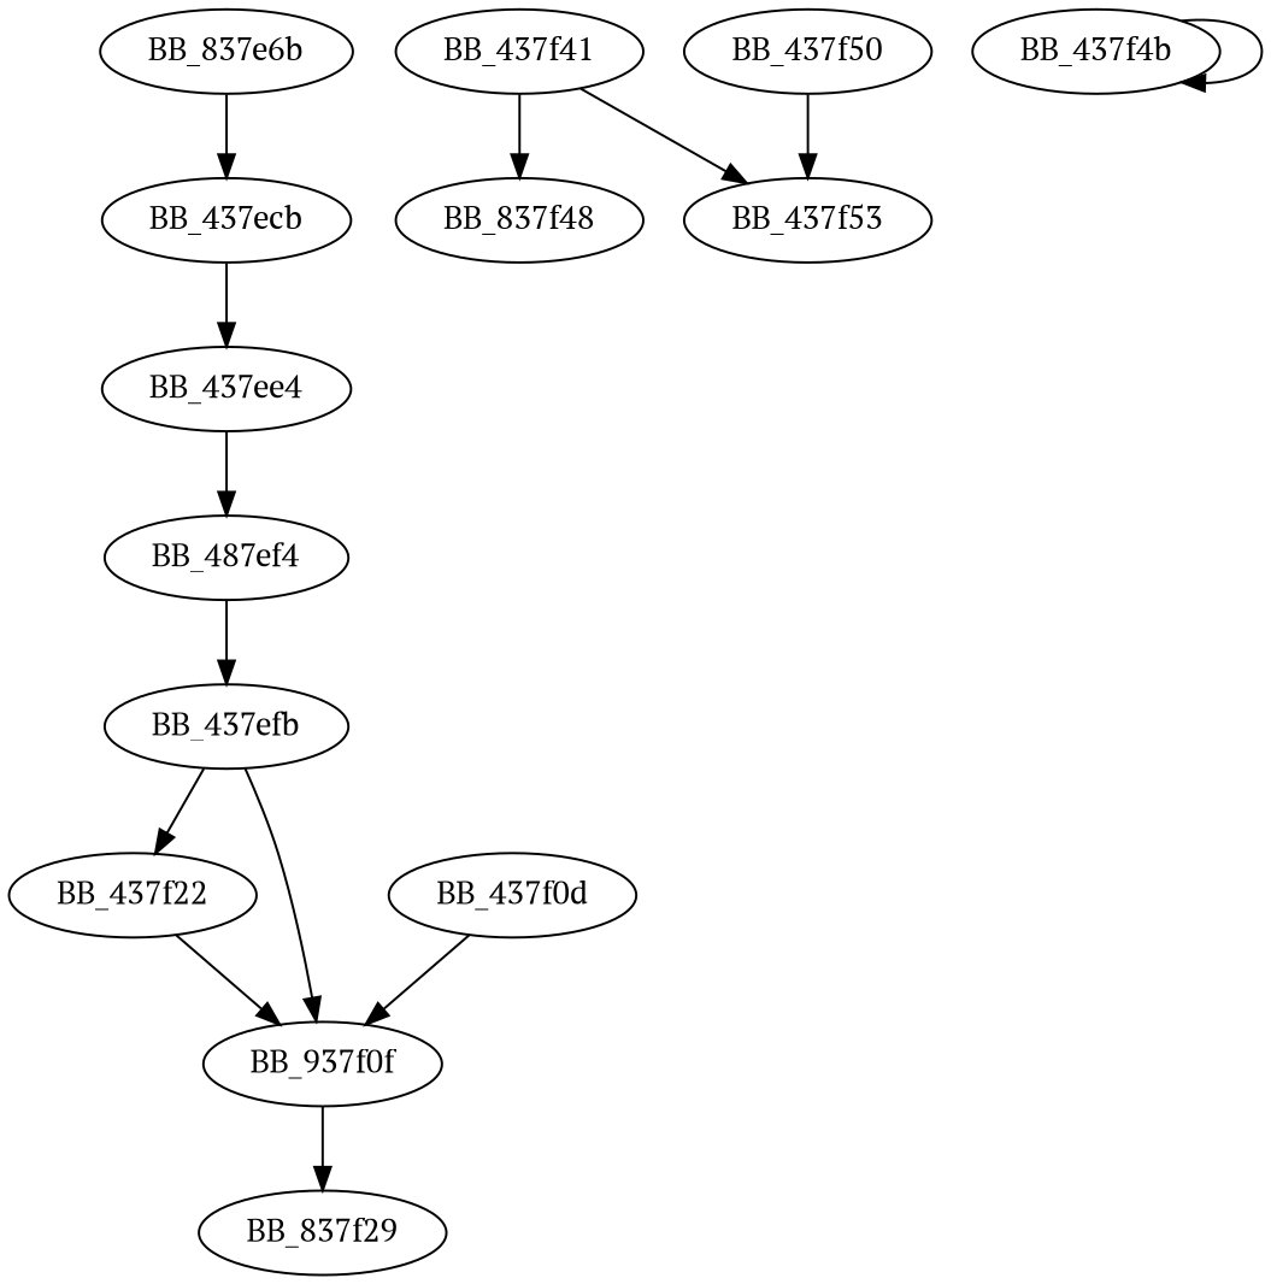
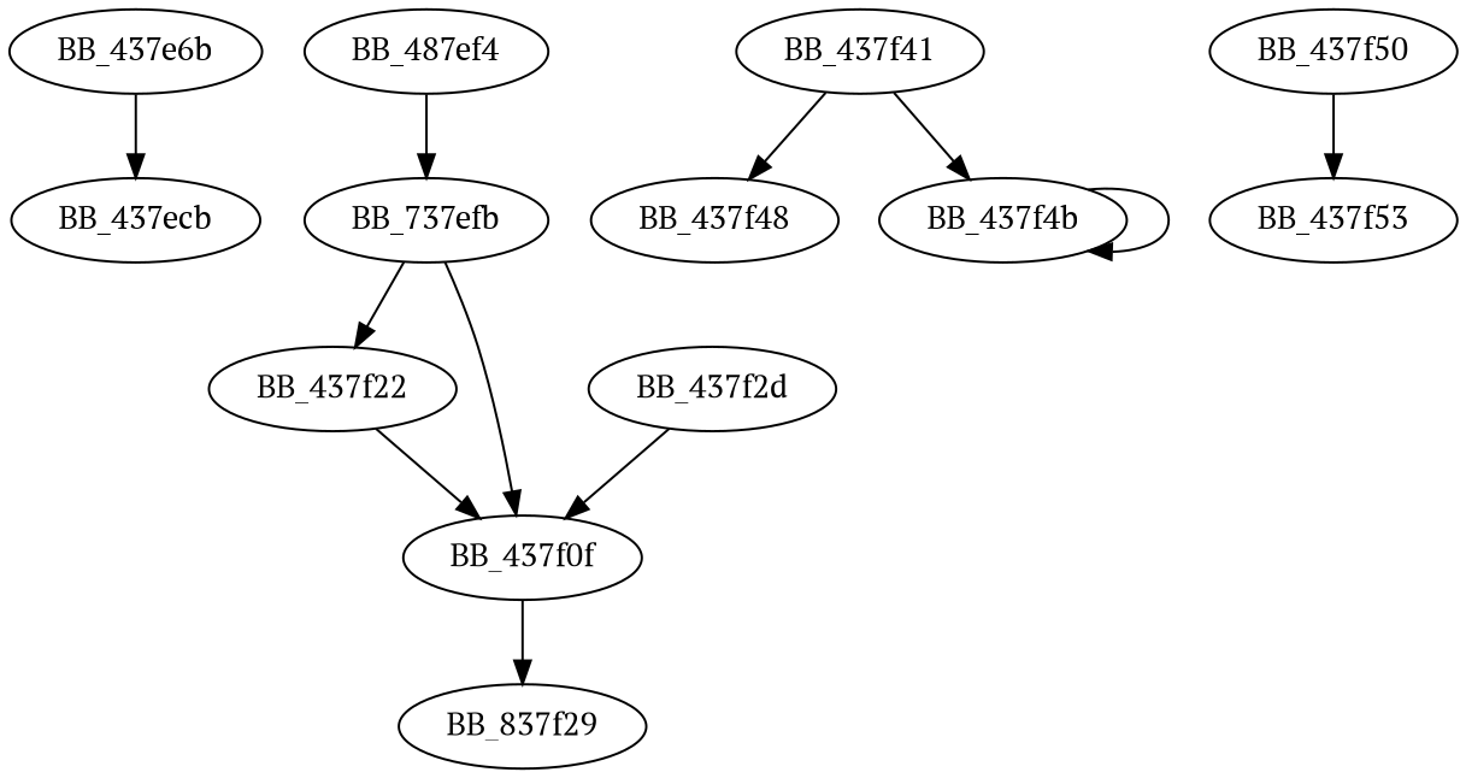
  digraph {
    fontname="PT Serif"
    node [fontname="PT Serif"]
    edge [fontname="PT Serif"]
-   BB_437e6b [label=BB_837e6b]
+   BB_437e6b
    BB_437ecb
-   BB_437ee4
    n4 [label=BB_487ef4]
-   BB_437efb
+   BB_437efb [label=BB_737efb]
    n6 [label=BB_437f22]
-   BB_437f0f [label=BB_937f0f]
-   BB_437f0d
+   BB_437f0f
+   BB_437f0d [label=BB_437f2d]
    n9 [label=BB_837f29]
    BB_437f41
-   BB_437f48 [label=BB_837f48]
+   BB_437f48
    BB_437f53
    BB_437f4b
    BB_437f50
    BB_437e6b -> BB_437ecb
-   BB_437ecb -> BB_437ee4
-   BB_437ee4 -> n4
    n4 -> BB_437efb
    BB_437efb -> n6
    BB_437efb -> BB_437f0f
    n6 -> BB_437f0f
    BB_437f0f -> n9
    BB_437f0d -> BB_437f0f
    BB_437f41 -> BB_437f48
-   BB_437f41 -> BB_437f53
+   BB_437f41 -> BB_437f4b
    BB_437f4b -> BB_437f4b
    BB_437f50 -> BB_437f53
  }
